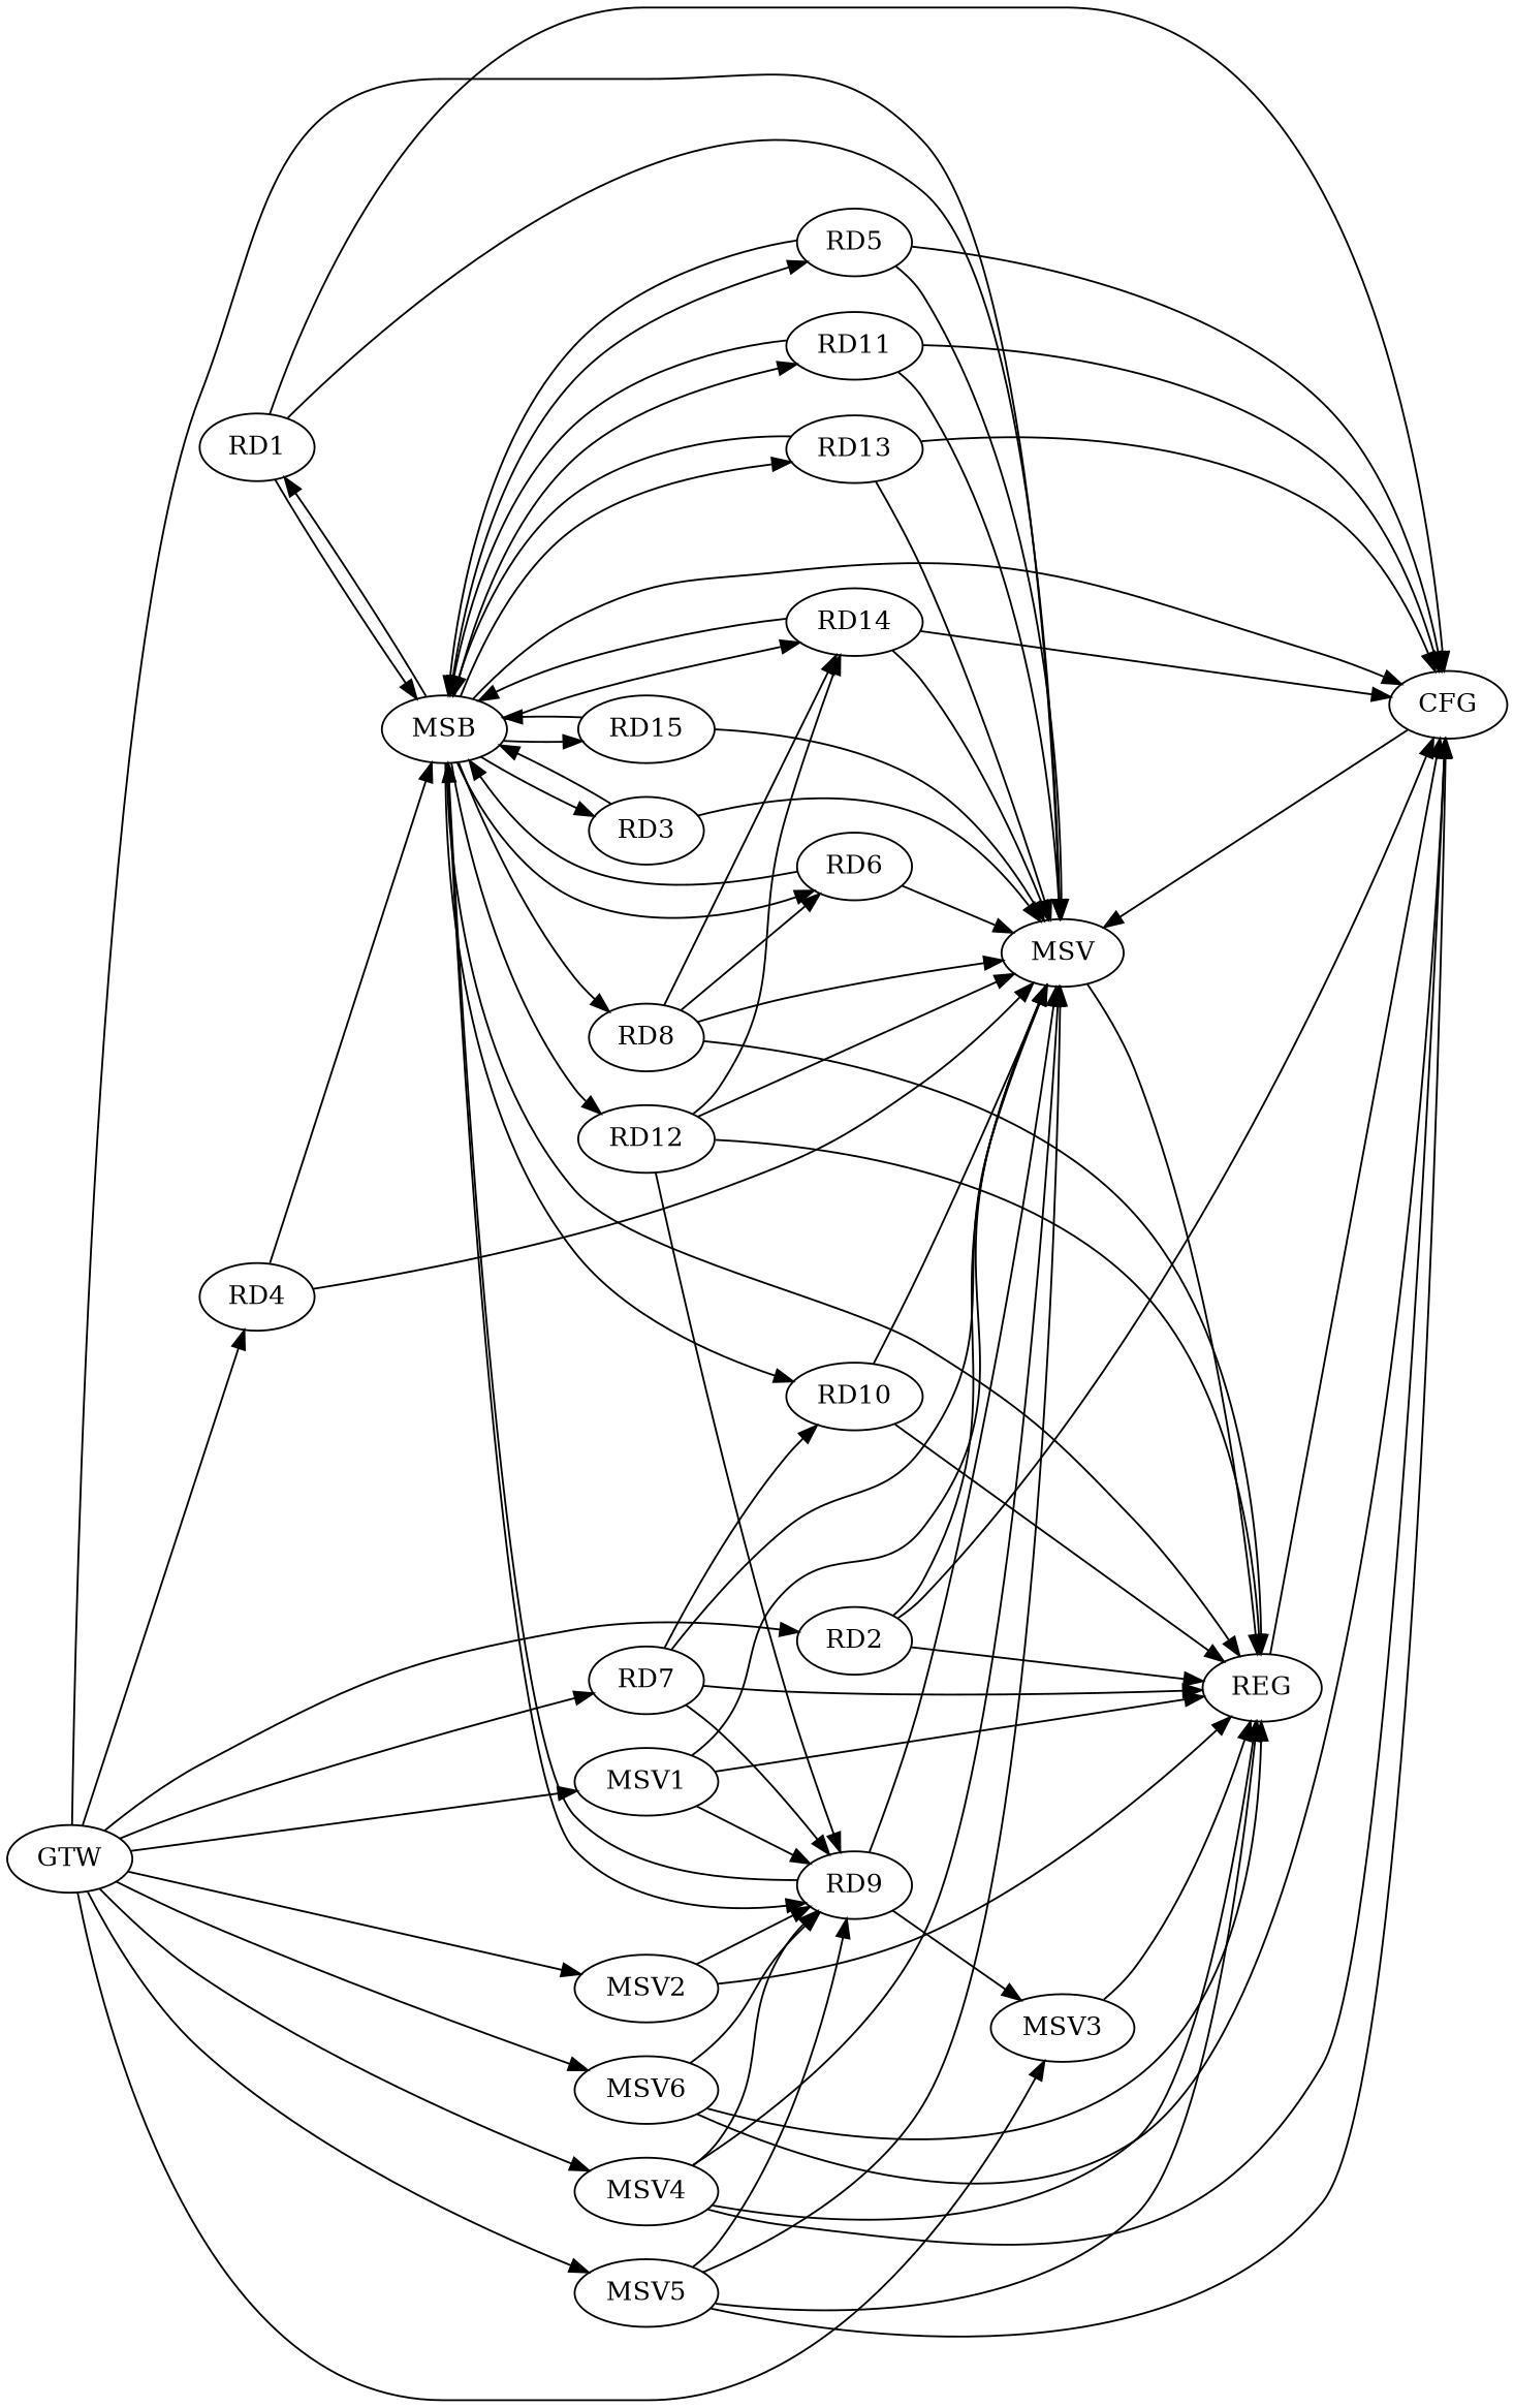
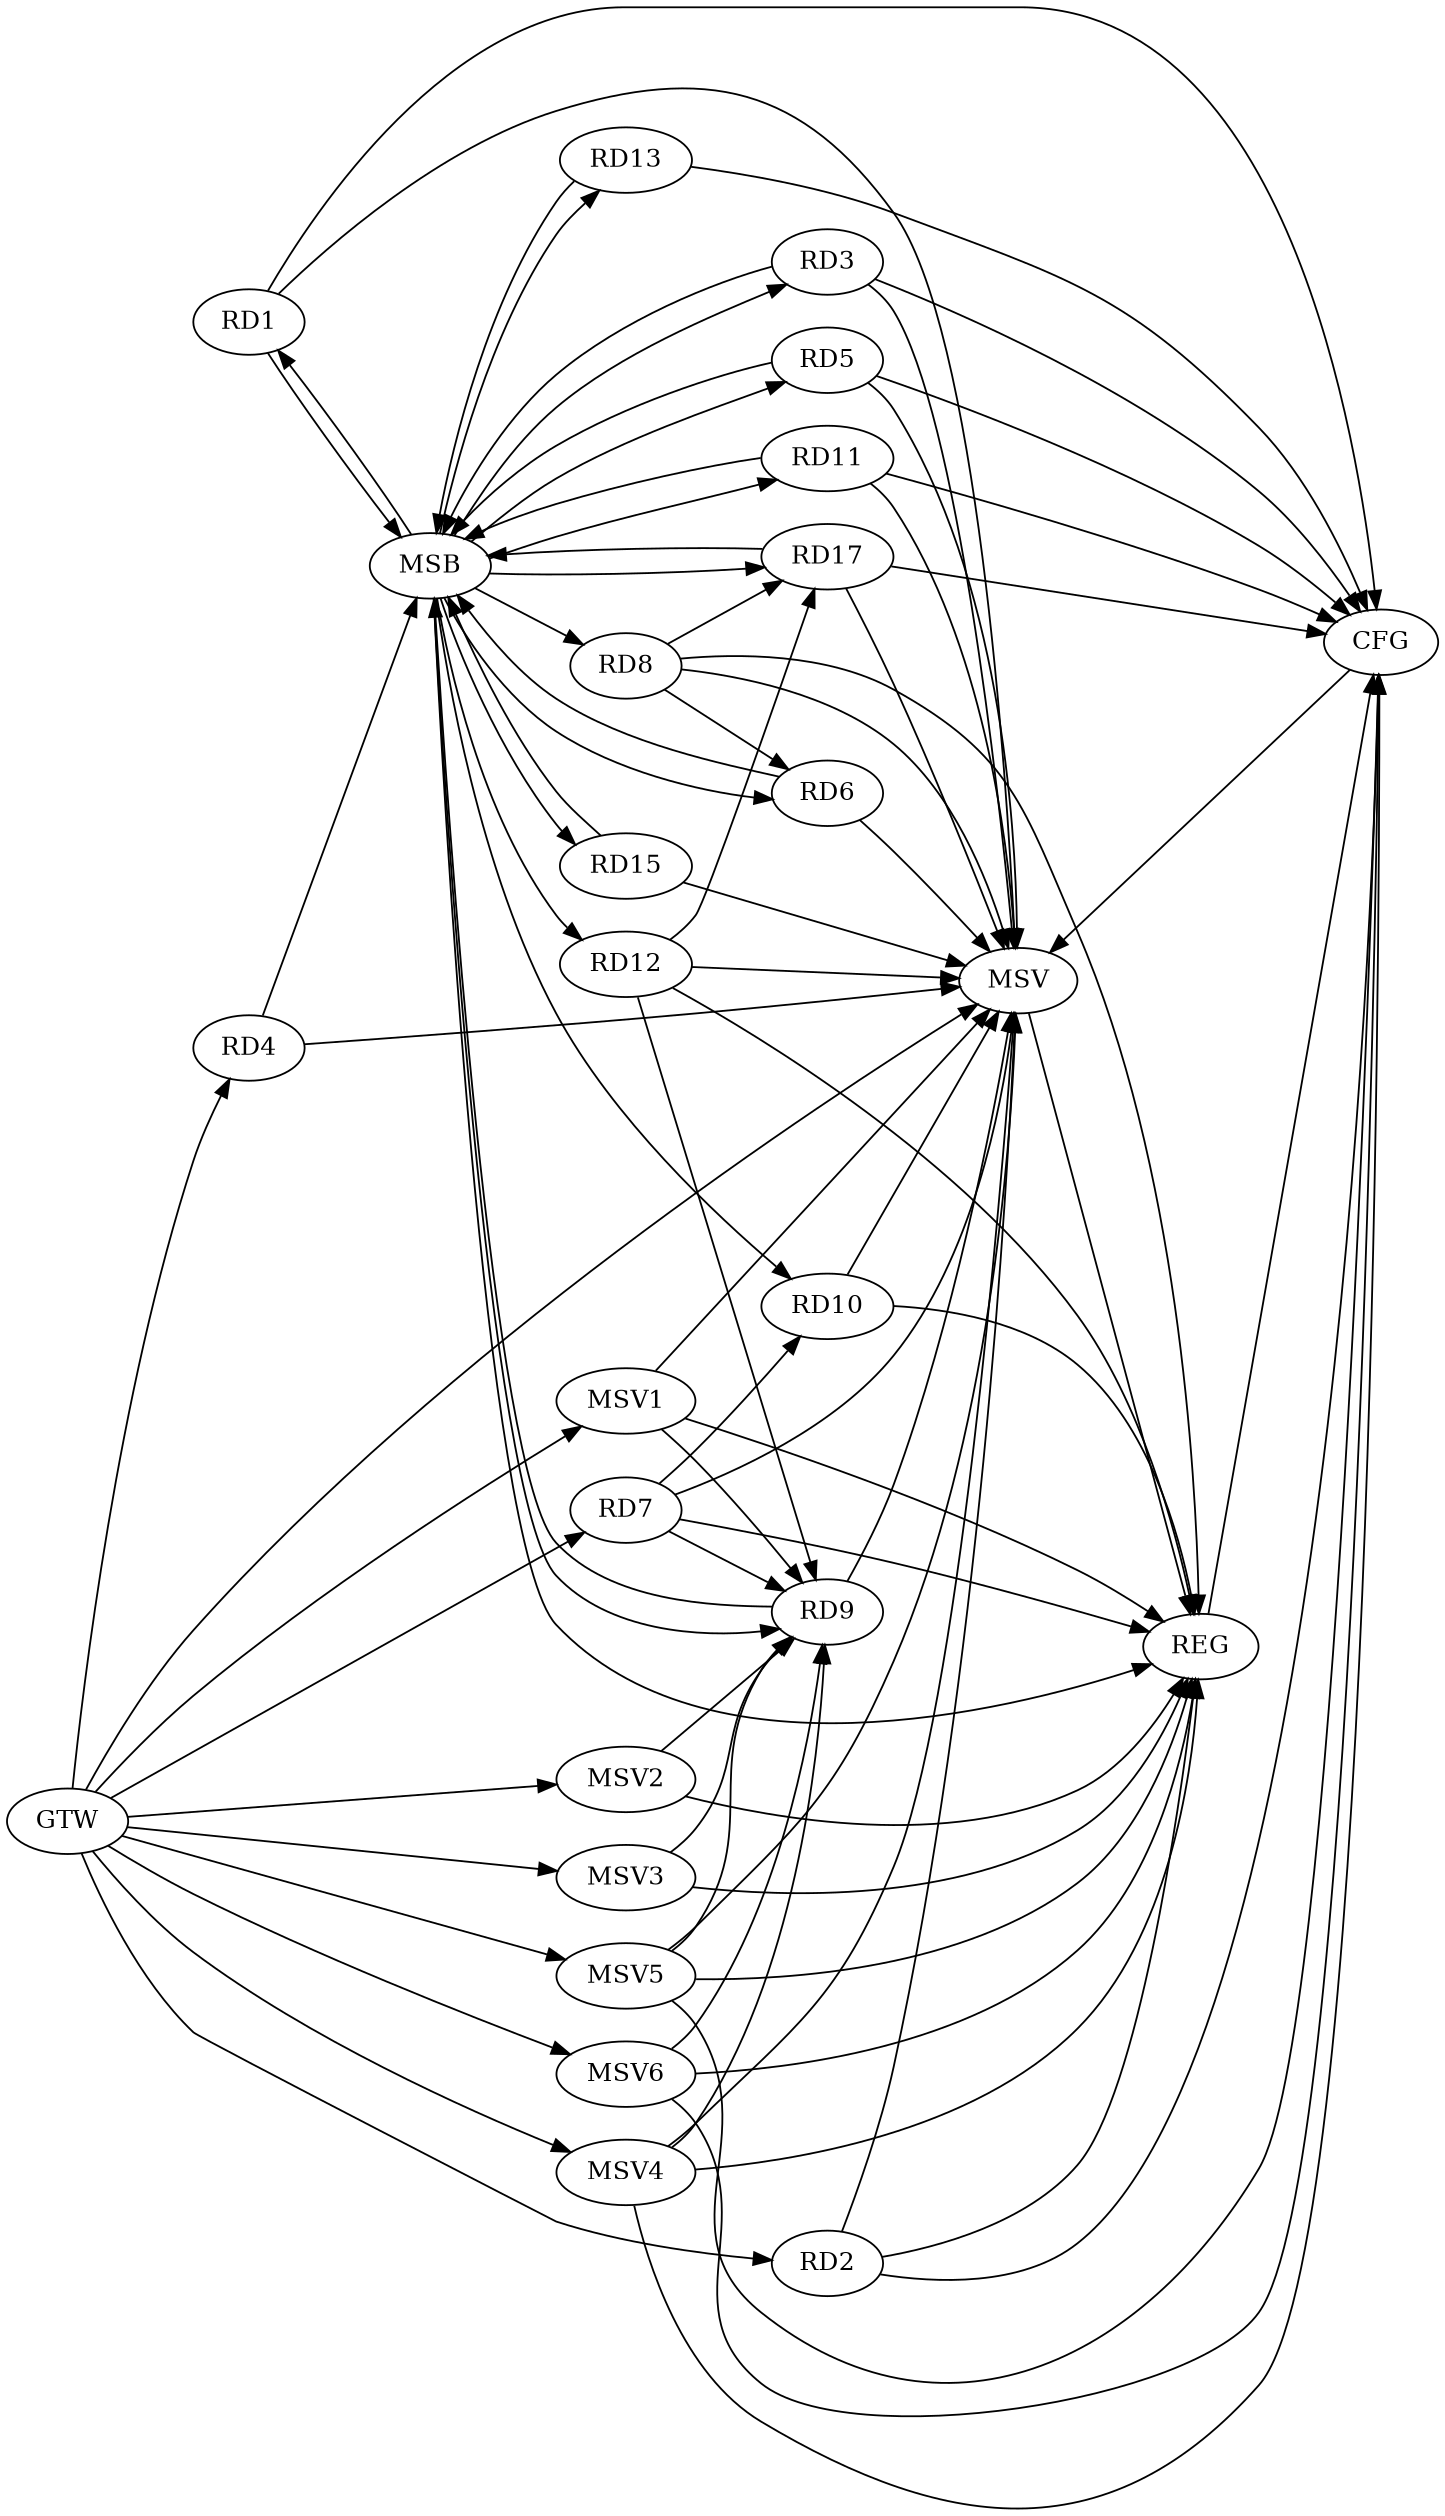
  strict digraph {
    rankdir=LR
    n1 [label=RD1]
    n2 [label=MSB]
    n3 [label=CFG]
    n4 [label=MSV]
    n5 [label=REG]
    n6 [label=RD3]
    n7 [label=RD5]
    n8 [label=RD6]
    n9 [label=RD9]
    n10 [label=RD10]
    n11 [label=RD8]
-   n12 [label=RD14]
+   n12 [label=RD17]
    n13 [label=RD11]
    n14 [label=RD12]
    n15 [label=RD13]
    n16 [label=RD15]
    n17 [label=RD2]
    n18 [label=RD4]
    n19 [label=RD7]
    n20 [label=GTW]
    n21 [label=MSV1]
    n22 [label=MSV2]
    n23 [label=MSV3]
    n24 [label=MSV4]
    n25 [label=MSV5]
    n26 [label=MSV6]
    n1 -> n2
    n1 -> n3
    n1 -> n4
    n2 -> n1
    n2 -> n5
    n2 -> n6
    n2 -> n7
    n2 -> n8
    n2 -> n9
    n2 -> n10
    n2 -> n11
    n2 -> n12
    n2 -> n13
    n2 -> n14
    n2 -> n15
    n2 -> n16
    n3 -> n4
    n4 -> n5
    n5 -> n3
    n6 -> n2
-   n2 -> n3
+   n6 -> n3
    n6 -> n4
    n7 -> n2
    n7 -> n3
    n7 -> n4
    n8 -> n2
    n8 -> n4
    n9 -> n2
    n9 -> n4
    n10 -> n4
    n10 -> n5
    n11 -> n4
    n11 -> n5
    n11 -> n8
    n11 -> n12
    n12 -> n2
    n12 -> n3
    n12 -> n4
    n13 -> n2
    n13 -> n3
    n13 -> n4
    n14 -> n4
    n14 -> n5
    n14 -> n9
    n14 -> n12
    n15 -> n2
    n15 -> n3
-   n15 -> n4
    n16 -> n2
    n16 -> n4
    n17 -> n3
    n17 -> n4
    n17 -> n5
    n18 -> n2
    n18 -> n4
    n19 -> n4
    n19 -> n5
    n19 -> n9
    n19 -> n10
    n20 -> n4
    n20 -> n17
    n20 -> n18
    n20 -> n19
    n20 -> n21
    n20 -> n22
    n20 -> n23
    n20 -> n24
    n20 -> n25
    n20 -> n26
    n21 -> n4
    n21 -> n5
    n21 -> n9
    n22 -> n5
    n22 -> n9
    n23 -> n5
-   n9 -> n23
+   n23 -> n9
    n24 -> n3
    n24 -> n4
    n24 -> n5
    n24 -> n9
    n25 -> n3
    n25 -> n4
    n25 -> n5
    n25 -> n9
    n26 -> n3
    n26 -> n5
    n26 -> n9
  }
